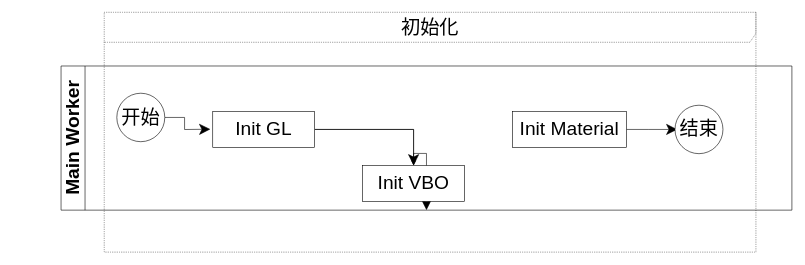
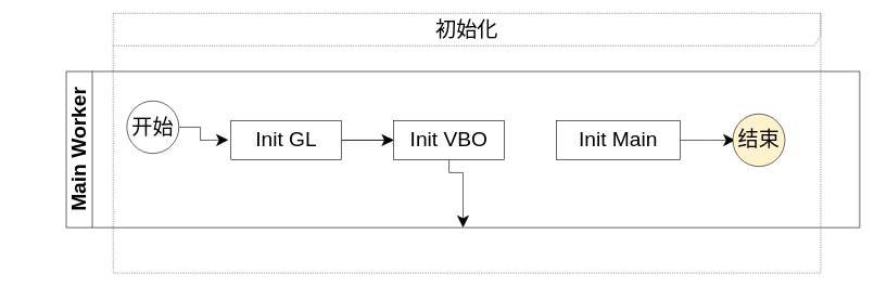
  <mxCell id="0" />
  <mxCell id="1" parent="0" />
  <mxCell id="2" value="&lt;font style=&quot;font-size: 32px&quot;&gt;初始化&lt;/font&gt;" style="shape=umlFrame;whiteSpace=wrap;html=1;width=1317;height=50;fontSize=22;dashed=1;dashPattern=1 2;" parent="1" vertex="1"><mxGeometry x="173" y="20" width="1087" height="400" as="geometry" /></mxCell>
  <mxCell id="3" value="&lt;font style=&quot;font-size: 32px&quot;&gt;Main Worker&lt;/font&gt;" style="swimlane;html=1;childLayout=stackLayout;resizeParent=1;resizeParentMax=0;horizontal=0;startSize=40;horizontalStack=0;fontSize=22;" parent="1" vertex="1"><mxGeometry x="101" y="109.58" width="1219" height="240.42" as="geometry"><mxRectangle x="120" y="120" width="30" height="50" as="alternateBounds" /></mxGeometry></mxCell>
  <mxCell id="4" style="edgeStyle=orthogonalEdgeStyle;rounded=0;orthogonalLoop=1;jettySize=auto;html=1;endArrow=classic;endFill=1;fontSize=22;" parent="1" edge="1"><mxGeometry relative="1" as="geometry"><mxPoint x="20" y="164.59" as="sourcePoint" /><mxPoint x="20.034" y="164.59" as="targetPoint" /></mxGeometry></mxCell>
  <mxCell id="5" value="" style="edgeStyle=orthogonalEdgeStyle;rounded=0;orthogonalLoop=1;jettySize=auto;html=1;fontSize=32;endSize=16;startSize=16;" parent="1" source="6" edge="1"><mxGeometry relative="1" as="geometry"><mxPoint x="350" y="215" as="targetPoint" /></mxGeometry></mxCell>
  <mxCell id="6" value="开始" style="ellipse;whiteSpace=wrap;html=1;fontSize=32;" parent="1" vertex="1"><mxGeometry x="194" y="155" width="80" height="80.83" as="geometry" /></mxCell>
  <mxCell id="7" value="" style="edgeStyle=orthogonalEdgeStyle;rounded=0;orthogonalLoop=1;jettySize=auto;html=1;fontSize=32;" parent="1" source="9" target="11" edge="1"><mxGeometry relative="1" as="geometry" /></mxCell>
  <mxCell id="8" value="" style="edgeStyle=orthogonalEdgeStyle;rounded=0;orthogonalLoop=1;jettySize=auto;html=1;fontSize=32;endSize=16;startSize=16;" parent="1" source="9" target="11" edge="1"><mxGeometry relative="1" as="geometry" /></mxCell>
  <mxCell id="9" value="Init GL" style="whiteSpace=wrap;html=1;fontSize=32;" parent="1" vertex="1"><mxGeometry x="354" y="185.41" width="170" height="60" as="geometry" /></mxCell>
  <mxCell id="10" value="" style="edgeStyle=orthogonalEdgeStyle;rounded=0;orthogonalLoop=1;jettySize=auto;html=1;fontSize=32;startSize=16;endSize=16;" parent="1" source="11" target="3" edge="1"><mxGeometry relative="1" as="geometry" /></mxCell>
- <mxCell id="11" value="Init VBO" style="whiteSpace=wrap;html=1;fontSize=32;" parent="1" vertex="1"><mxGeometry x="604" y="275.41" width="170" height="60" as="geometry" /></mxCell>
+ <mxCell id="11" value="Init VBO" style="whiteSpace=wrap;html=1;fontSize=32;" parent="1" vertex="1"><mxGeometry x="604" y="185.41" width="170" height="60" as="geometry" /></mxCell>
  <mxCell id="12" value="" style="edgeStyle=orthogonalEdgeStyle;rounded=0;orthogonalLoop=1;jettySize=auto;html=1;fontSize=32;startSize=16;endSize=16;" parent="1" source="13" edge="1"><mxGeometry relative="1" as="geometry"><mxPoint x="1129" y="215.41" as="targetPoint" /></mxGeometry></mxCell>
- <mxCell id="13" value="Init Material" style="whiteSpace=wrap;html=1;fontSize=32;" parent="1" vertex="1"><mxGeometry x="854" y="185.41" width="190" height="60" as="geometry" /></mxCell>
- <mxCell id="14" value="结束" style="ellipse;whiteSpace=wrap;html=1;fontSize=32;" parent="1" vertex="1"><mxGeometry x="1125" y="175" width="80" height="80.83" as="geometry" /></mxCell>
+ <mxCell id="13" value="Init Main" style="whiteSpace=wrap;html=1;fontSize=32;" parent="1" vertex="1"><mxGeometry x="854" y="185.41" width="190" height="60" as="geometry" /></mxCell>
+ <mxCell id="14" value="结束" style="ellipse;whiteSpace=wrap;html=1;fontSize=32;fillColor=#fff2cc;" parent="1" vertex="1"><mxGeometry x="1125" y="175" width="80" height="80.83" as="geometry" /></mxCell>
